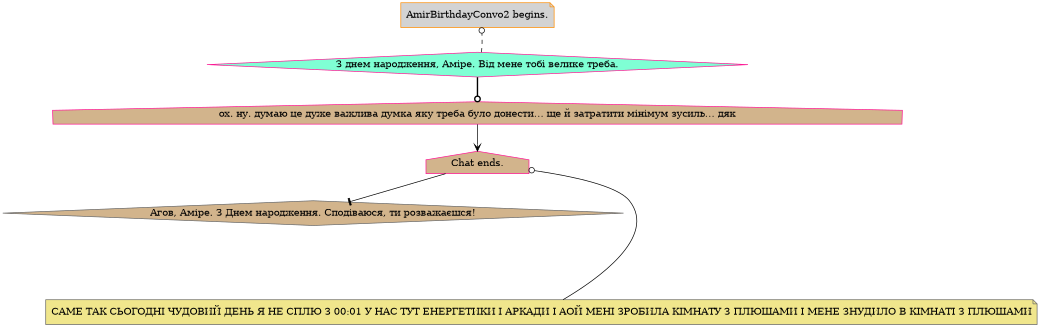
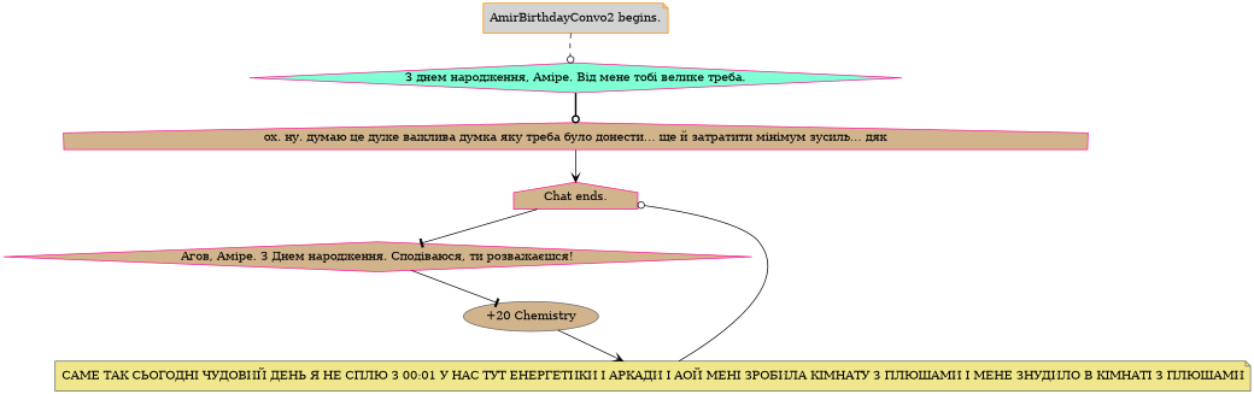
  digraph {
    node [color=deeppink fillcolor=tan shape=note style=filled]
    edge [arrowhead=odot style=solid]
    "AmirBirthdayConvo2 begins." [color=darkorange fillcolor=lightgrey]
    n2 [fillcolor=aquamarine label="З днем народження, Аміре. Від мене тобі велике треба." shape=diamond]
    n3 [label="ох. ну. думаю це дуже важлива думка яку треба було донести… ще й затратити мінімум зусиль… дяк" shape=house]
-   n4 [color=gray40 label="Агов, Аміре. З Днем народження. Сподіваюся, ти розважаєшся!" shape=diamond]
+   n4 [label="Агов, Аміре. З Днем народження. Сподіваюся, ти розважаєшся!" shape=diamond]
+   n5 [color=gray40 label="+20 Chemistry" shape=ellipse]
    "Chat ends." [shape=house]
    n7 [color=gray40 fillcolor=khaki label="САМЕ ТАК СЬОГОДНІ ЧУДОВИЙ ДЕНЬ Я НЕ СПЛЮ З 00:01 У НАС ТУТ ЕНЕРГЕТИКИ І АРКАДИ І АОЙ МЕНІ ЗРОБИЛА КІМНАТУ З ПЛЮШАМИ І МЕНЕ ЗНУДИЛО В КІМНАТІ З ПЛЮШАМИ"]
-   n2 -> "AmirBirthdayConvo2 begins." [style=dashed]
+   "AmirBirthdayConvo2 begins." -> n2 [style=dashed]
    n2 -> n3 [style=bold]
    n3 -> "Chat ends." [arrowhead=vee]
+   n4 -> n5 [arrowhead=tee]
+   n5 -> n7 [arrowhead=vee]
    "Chat ends." -> n4 [arrowhead=tee]
    n7 -> "Chat ends."
  }
